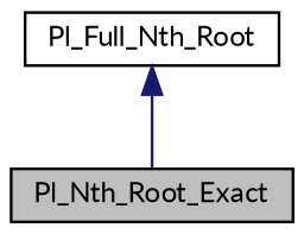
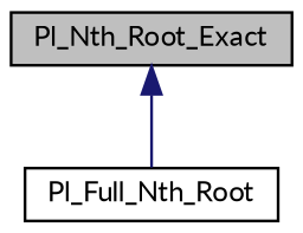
  digraph {
    rankdir=TB
    fontname=Lato
    node [color=black fontname=Lato fontsize=10 shape=record style=filled]
    n1 [fillcolor=grey75 fontcolor=black height=0.2 label=Pl_Nth_Root_Exact width=0.4]
    n2 [fillcolor=white height=0.2 label=Pl_Full_Nth_Root width=0.4]
-   n2 -> n1 [color=midnightblue dir=back fontname=Lato fontsize=10 labelfontname=Helvetica labelfontsize=10 style=solid]
+   n1 -> n2 [color=midnightblue dir=back fontname=Lato fontsize=10 labelfontname=Helvetica labelfontsize=10 style=solid]
  }
